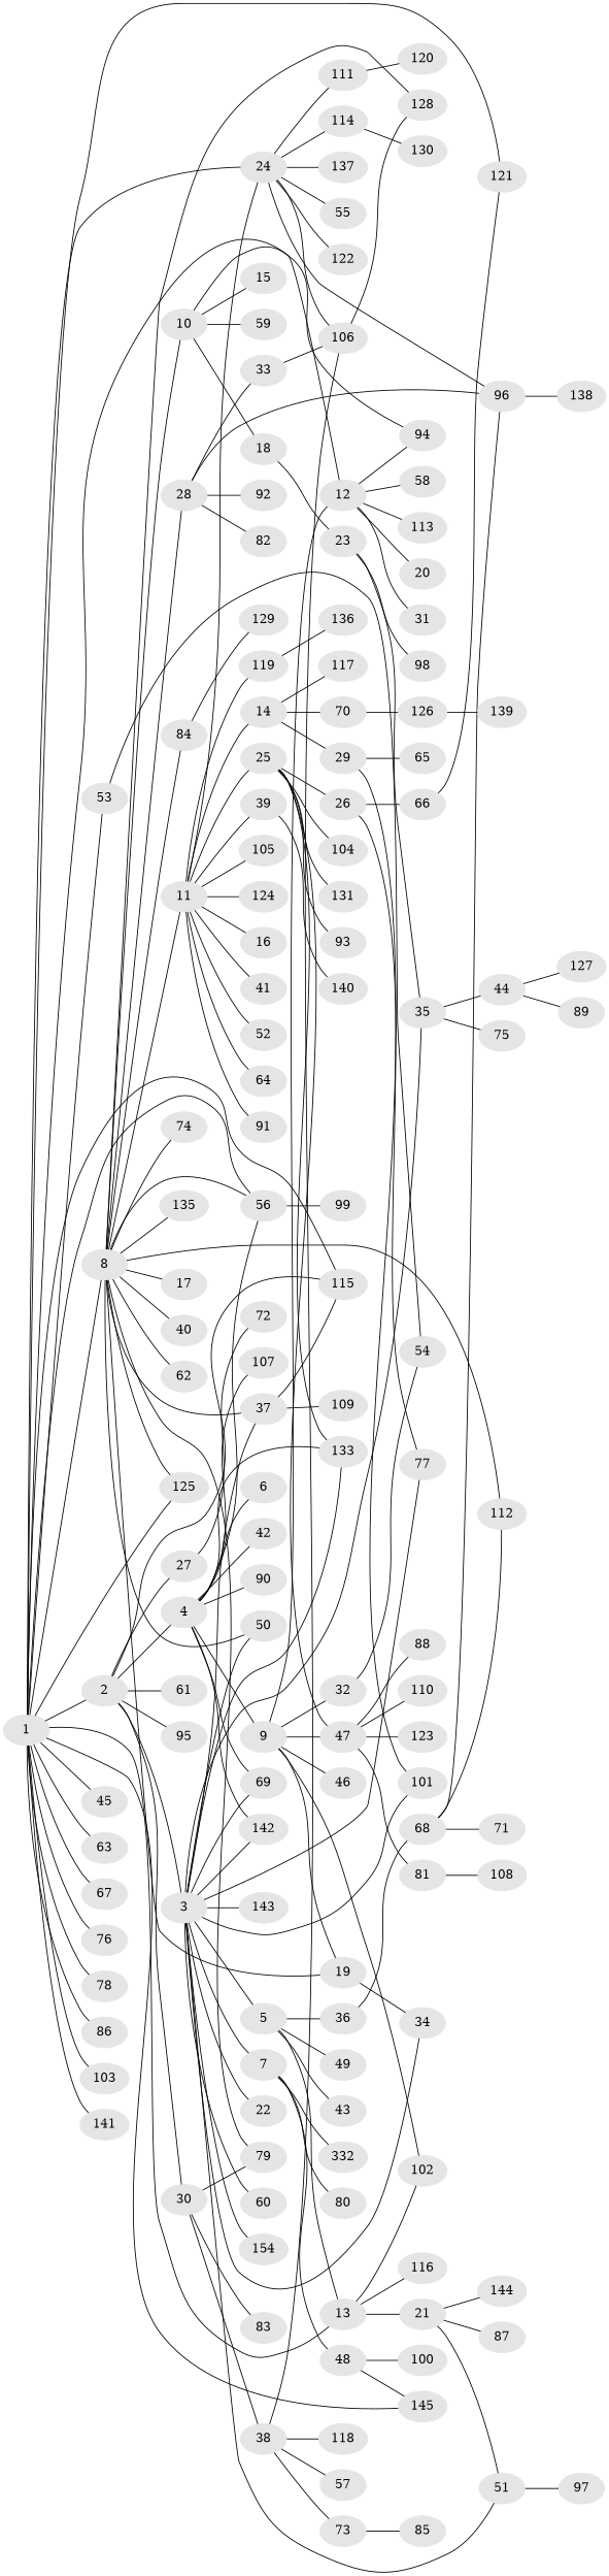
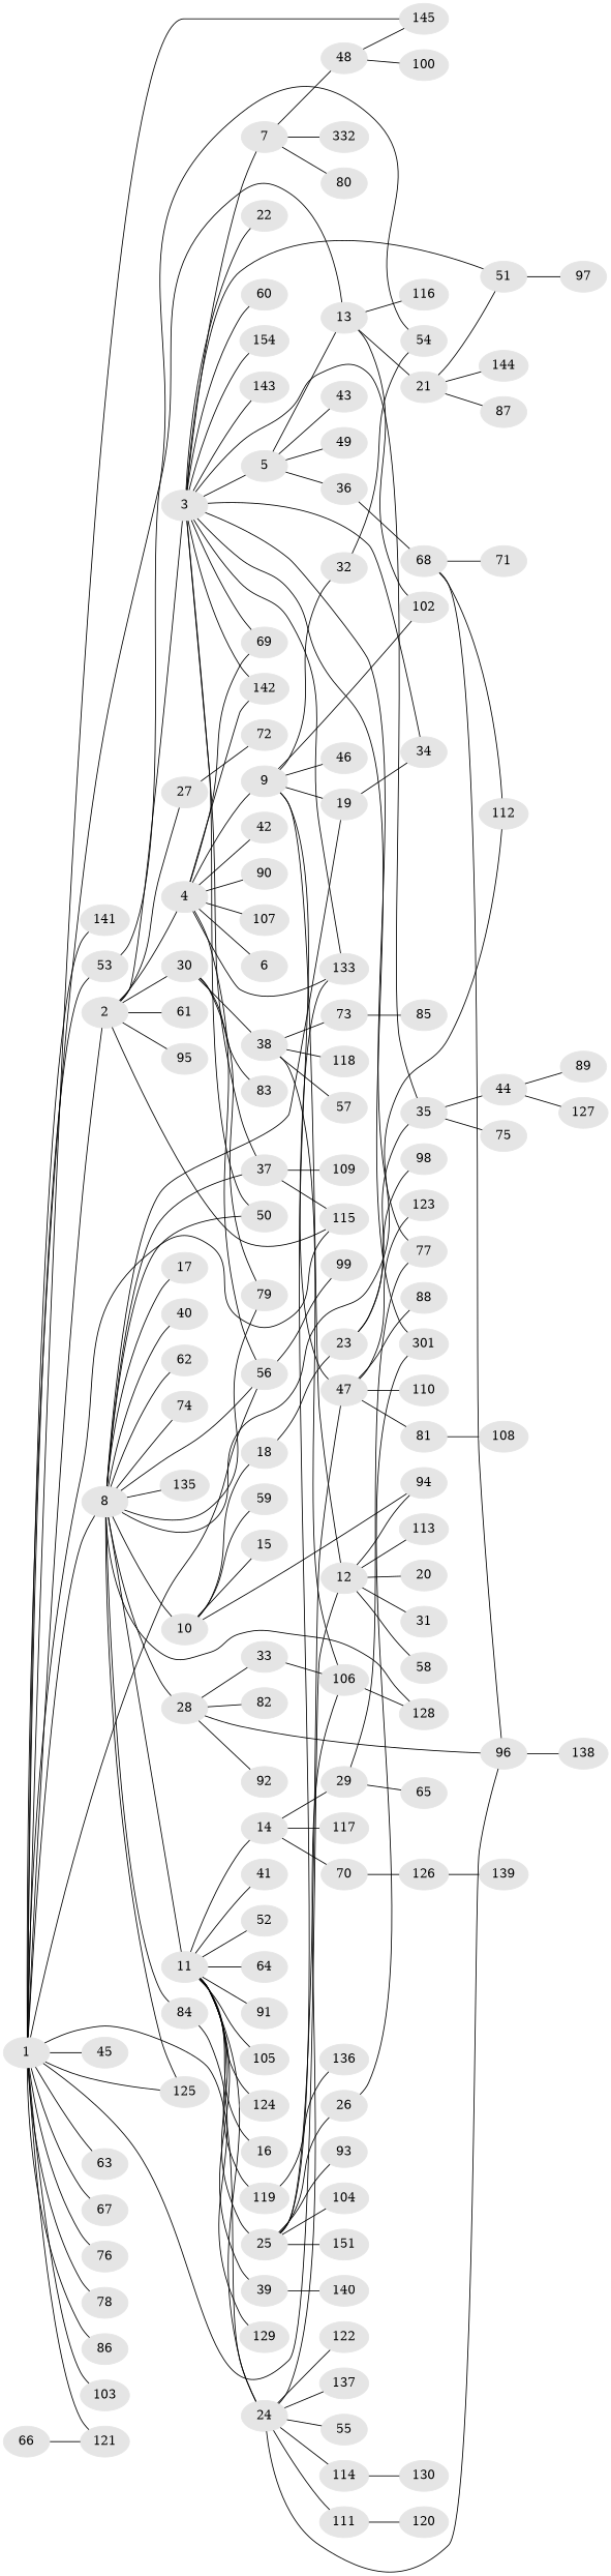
  graph {
    rankdir=LR
    node [color=gray90 style=filled]
    1
    2
    8
    12
    13
    24
    45
    53
    56
    63
    67
    76
    78
    86
    103
    115
    121
    125
    141
    145
    3
    4
    27
    30
    61
    95
    37
    50
    10
    11
    17
    19
    28
    40
    62
    74
    79
    84
    112
    128
    135
    94
    20
    31
    58
    113
    102
    21
    116
    55
    96
    106
    111
    114
    122
    137
    54
    99
    5
    7
    22
    34
    35
    51
    60
    69
    77
-   101
+   101 [label=301]
    133
    n70 [label=154]
    142
    143
    6
    9
    42
    90
    107
    72
    38
    83
    36
    43
    49
    48
    80
    n86 [label=332]
    44
    75
    109
    97
    32
    46
    47
    68
    100
    15
    18
    59
    14
    16
    25
    39
    41
    52
    64
    91
    105
    119
    124
    33
    82
    92
    129
    81
    88
    110
    123
    23
    29
    70
    117
    26
    93
    104
-   131
+   131 [label=151]
    140
    136
    87
    144
    65
    126
    98
    138
    120
    130
    66
    57
    73
    118
    89
    127
    71
    85
    108
    139
    1 -- 2
    1 -- 8
    1 -- 12
    1 -- 13
    1 -- 24
    1 -- 45
    1 -- 53
    1 -- 56
    1 -- 63
    1 -- 67
    1 -- 76
    1 -- 78
    1 -- 86
    1 -- 103
    1 -- 115
    1 -- 121
    1 -- 125
    1 -- 141
    1 -- 145
    2 -- 115
    2 -- 3
    2 -- 4
    2 -- 27
    2 -- 30
    2 -- 61
    2 -- 95
    8 -- 56
    8 -- 125
    8 -- 37
    8 -- 50
    8 -- 10
    8 -- 11
    8 -- 17
    8 -- 19
    8 -- 28
    8 -- 40
    8 -- 62
    8 -- 74
    8 -- 79
    8 -- 84
    8 -- 112
    8 -- 128
    8 -- 135
    12 -- 94
    12 -- 20
    12 -- 31
    12 -- 58
    12 -- 113
    13 -- 102
    13 -- 21
    13 -- 116
    24 -- 55
    24 -- 96
    24 -- 106
    24 -- 111
    24 -- 114
    24 -- 122
    24 -- 137
    53 -- 54
    56 -- 99
    3 -- 37
    3 -- 50
    3 -- 5
    3 -- 7
    3 -- 22
    3 -- 34
    3 -- 35
    3 -- 51
    3 -- 60
    3 -- 69
    3 -- 77
    3 -- 101
    3 -- 133
    3 -- n70
    3 -- 142
    3 -- 143
    4 -- 56
    4 -- 69
    4 -- 133
    4 -- 142
    4 -- 6
    4 -- 9
    4 -- 42
    4 -- 90
    4 -- 107
    27 -- 72
    30 -- 79
    30 -- 38
    30 -- 83
    37 -- 115
    37 -- 109
    10 -- 94
    10 -- 15
    10 -- 18
    10 -- 59
    11 -- 24
    11 -- 14
    11 -- 16
    11 -- 25
    11 -- 39
    11 -- 41
    11 -- 52
    11 -- 64
    11 -- 91
    11 -- 105
    11 -- 119
    11 -- 124
    19 -- 34
    28 -- 96
    28 -- 33
    28 -- 82
    28 -- 92
    84 -- 129
    21 -- 51
    21 -- 87
    21 -- 144
    96 -- 138
    106 -- 128
    111 -- 120
    114 -- 130
    5 -- 13
    5 -- 36
    5 -- 43
    5 -- 49
    7 -- 48
    7 -- 80
    7 -- n86
    35 -- 44
    35 -- 75
    51 -- 97
    9 -- 12
    9 -- 19
    9 -- 102
    9 -- 32
    9 -- 46
    9 -- 47
    38 -- 106
    38 -- 57
    38 -- 73
    38 -- 118
    36 -- 68
    48 -- 145
    48 -- 100
    44 -- 89
    44 -- 127
    32 -- 54
    47 -- 81
    47 -- 88
    47 -- 110
    47 -- 123
    68 -- 112
    68 -- 96
    68 -- 71
    18 -- 23
    14 -- 29
    14 -- 70
    14 -- 117
    25 -- 133
    25 -- 47
    25 -- 26
    25 -- 93
    25 -- 104
    25 -- 131
    39 -- 140
    119 -- 136
    33 -- 106
    81 -- 108
    23 -- 35
    23 -- 98
    29 -- 77
    29 -- 65
    70 -- 126
    26 -- 101
-   26 -- 66
    126 -- 139
    66 -- 121
    73 -- 85
  }
